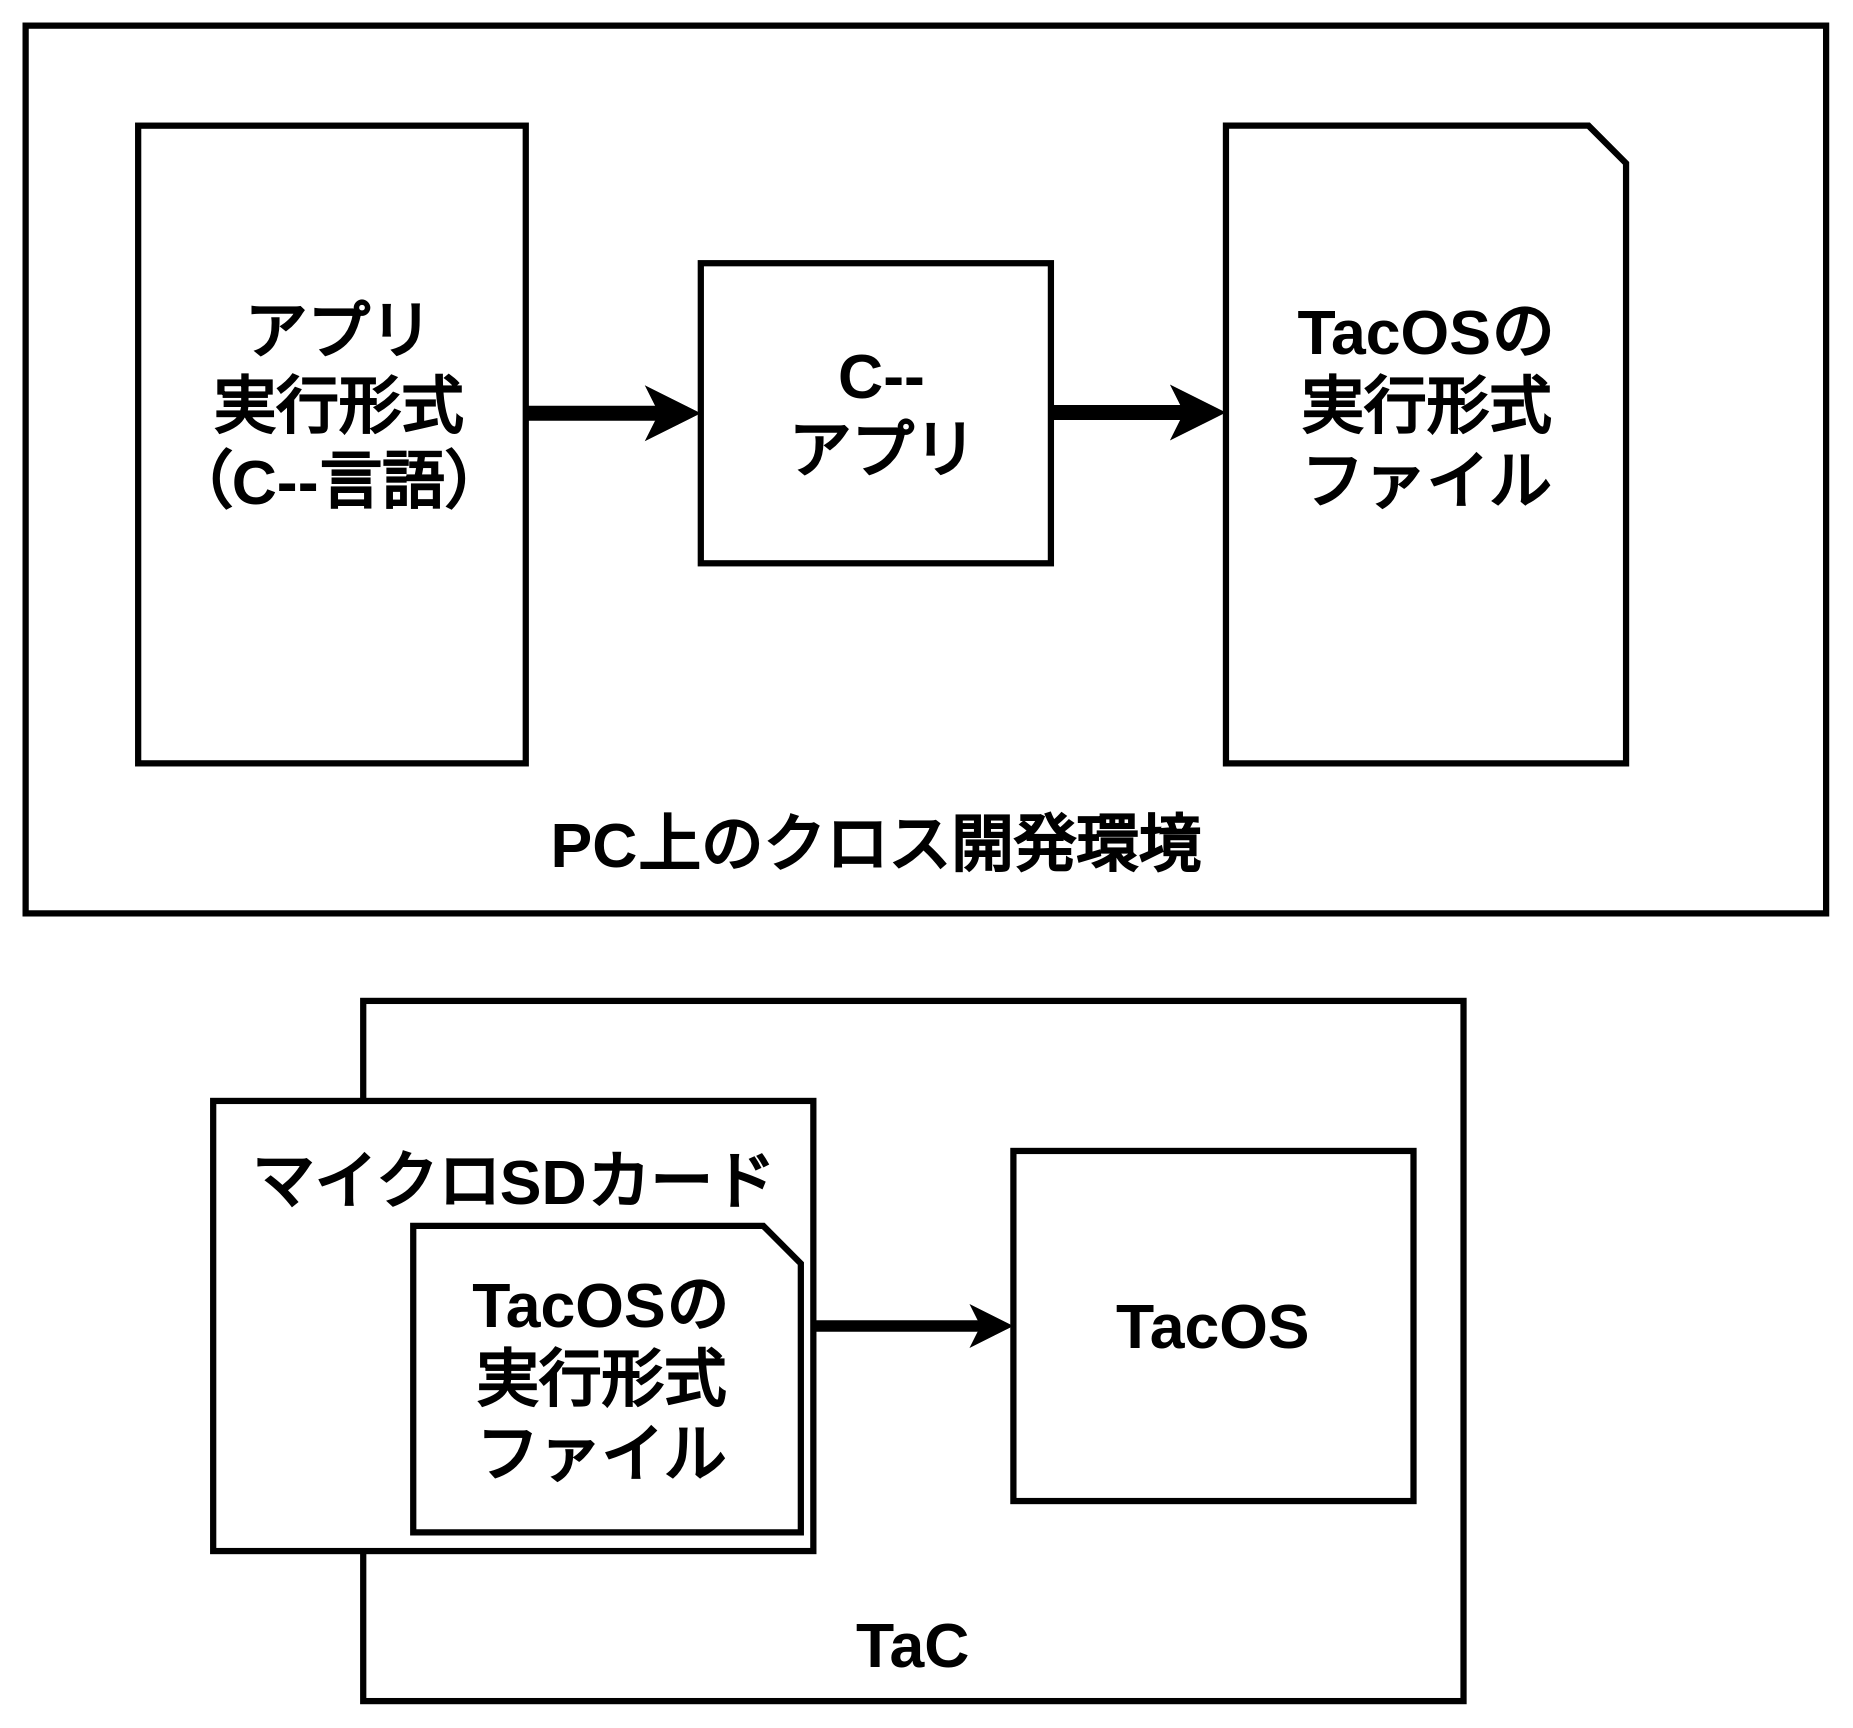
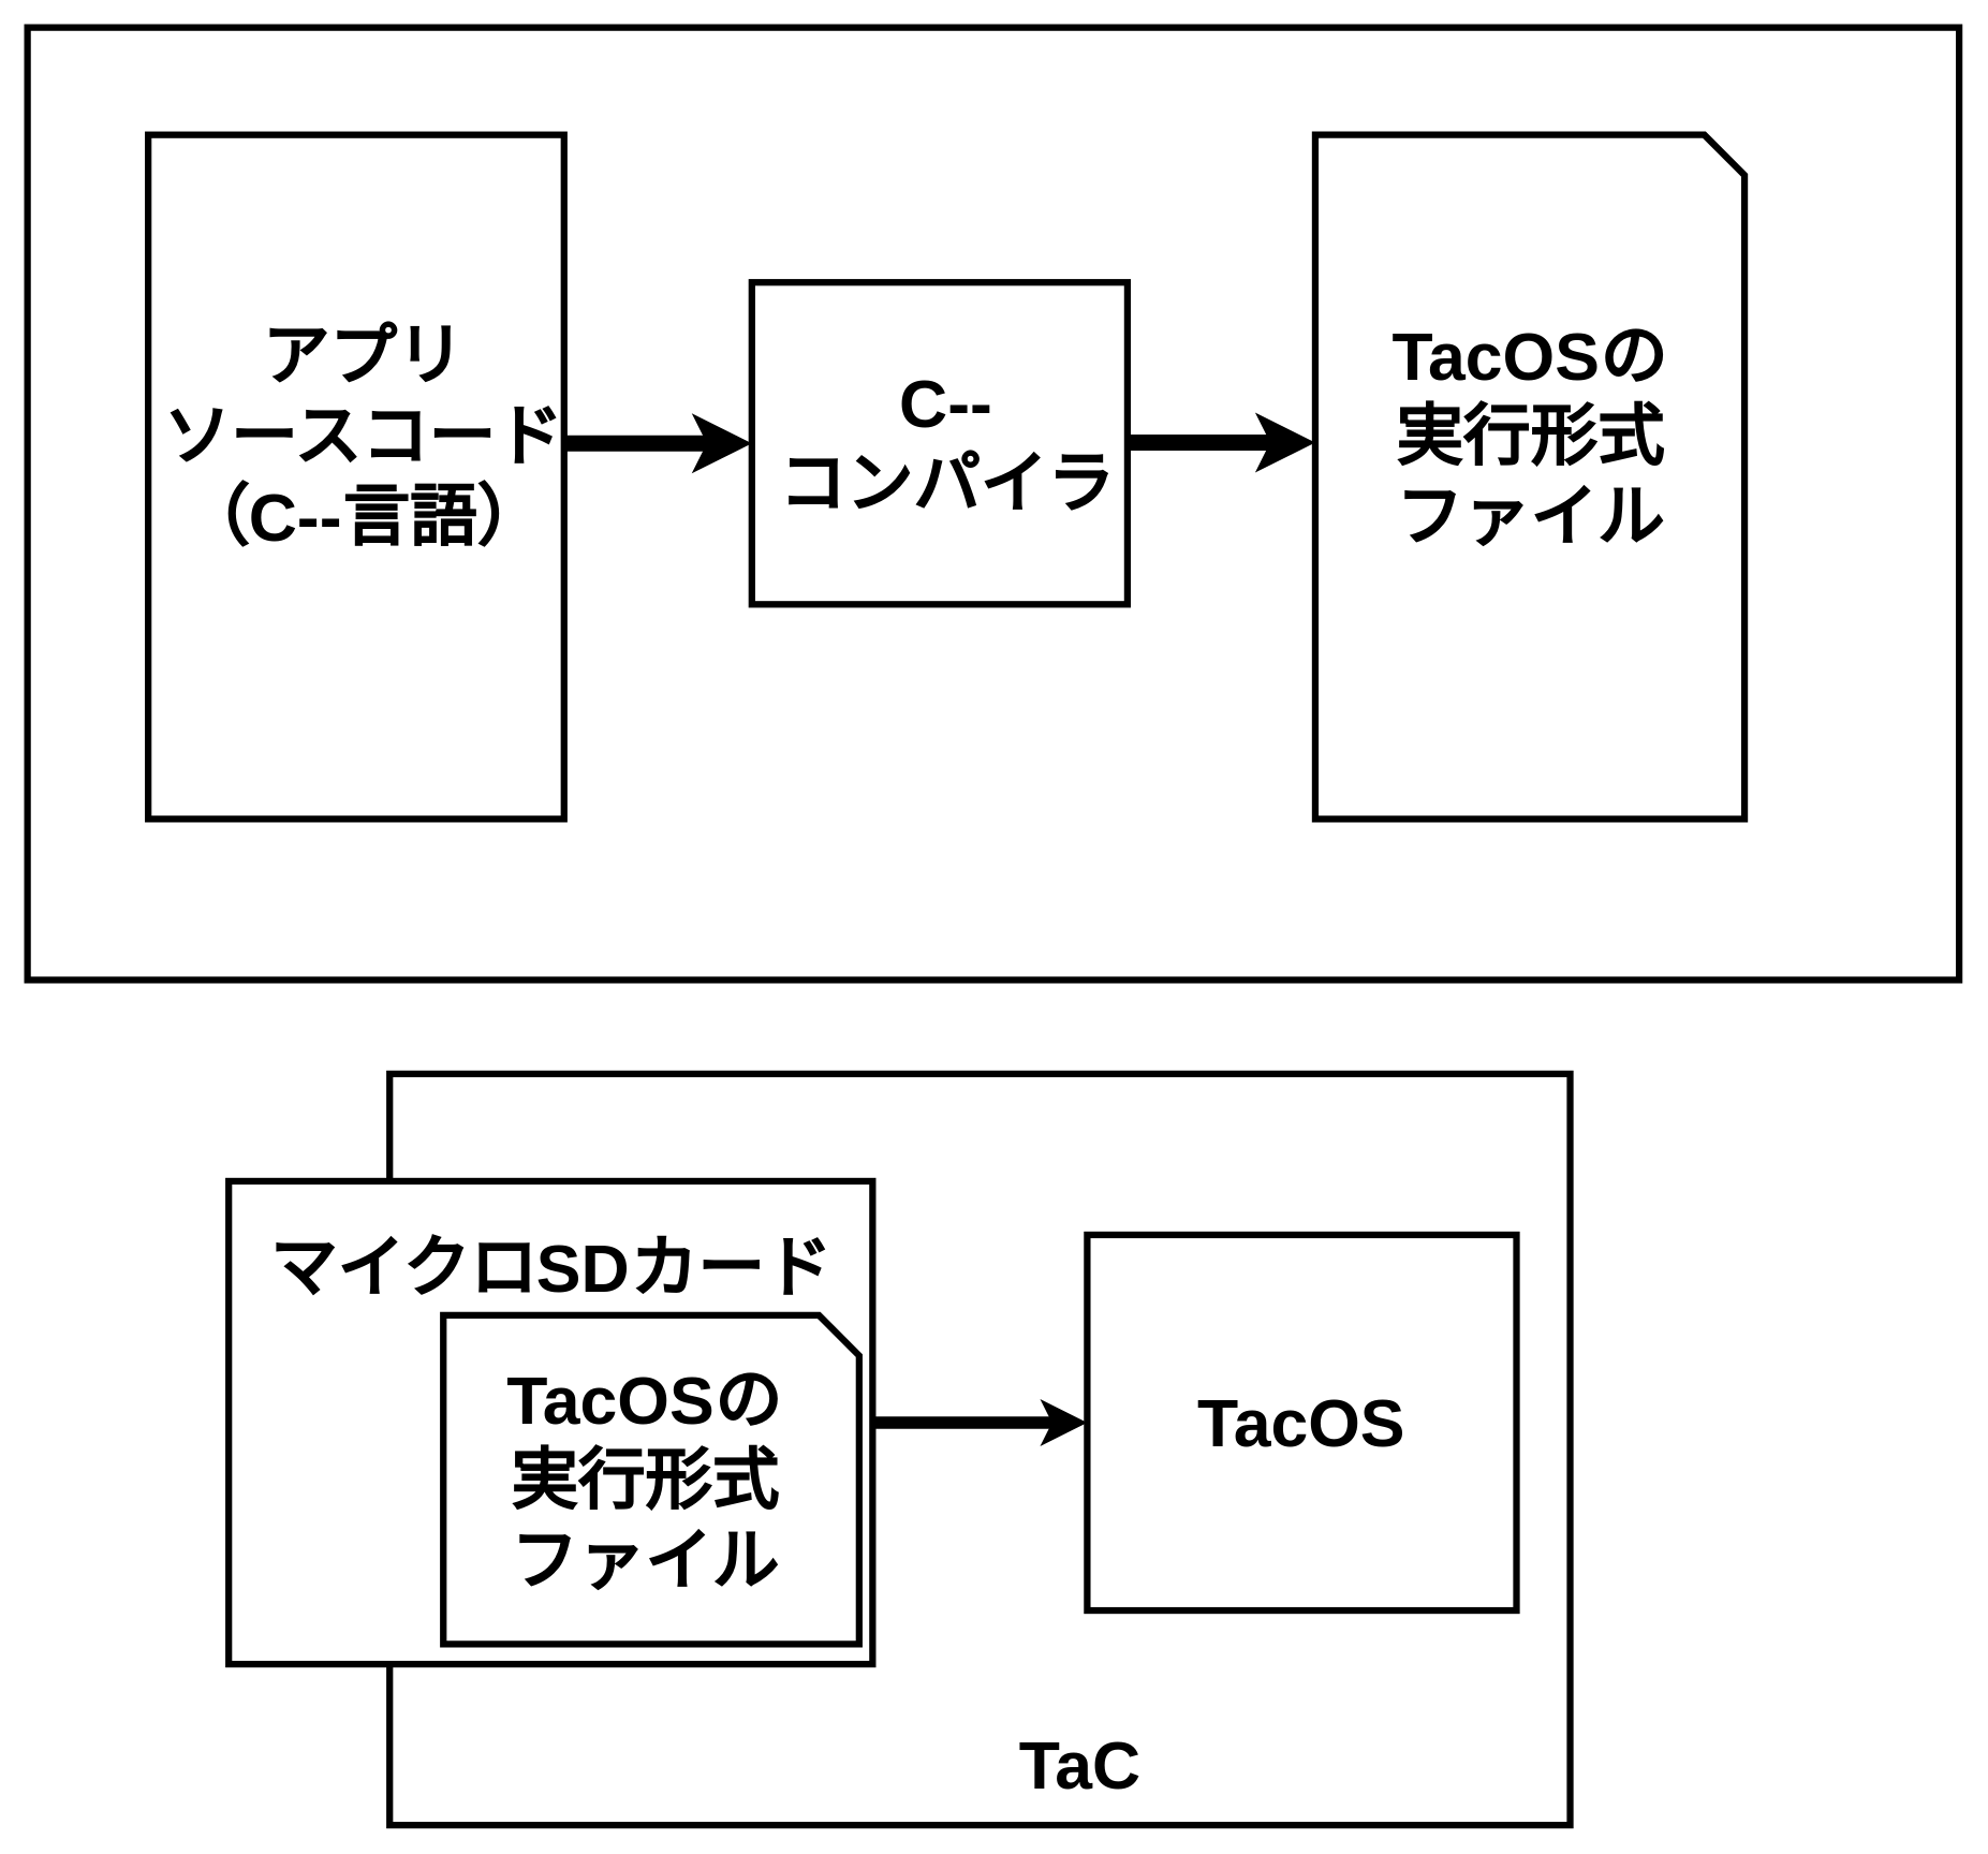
  <mxCell id="0" />
  <mxCell id="1" parent="0" />
  <mxCell id="2" value="" style="rounded=0;whiteSpace=wrap;html=1;fillColor=none;strokeWidth=5;" vertex="1" parent="1"><mxGeometry x="20" y="20" width="1440" height="710" as="geometry" /></mxCell>
  <mxCell id="3" value="" style="rounded=0;whiteSpace=wrap;html=1;fillColor=none;strokeWidth=5;" vertex="1" parent="1"><mxGeometry x="290" y="800" width="880" height="560" as="geometry" /></mxCell>
- <mxCell id="4" value="TaC" style="text;html=1;strokeColor=none;fillColor=none;align=center;verticalAlign=middle;whiteSpace=wrap;rounded=0;fontStyle=1;fontSize=50;" vertex="1" parent="1"><mxGeometry x="535" y="1280" width="390" height="70" as="geometry" /></mxCell>
+ <mxCell id="4" value="TaC" style="text;html=1;strokeColor=none;fillColor=none;align=center;verticalAlign=middle;whiteSpace=wrap;rounded=0;fontStyle=1;fontSize=50;" vertex="1" parent="1"><mxGeometry x="610" y="1280" width="390" height="70" as="geometry" /></mxCell>
  <mxCell id="5" value="" style="rounded=0;whiteSpace=wrap;html=1;fontSize=50;fillColor=default;strokeWidth=5;" vertex="1" parent="1"><mxGeometry x="170" y="880" width="480" height="360" as="geometry" /></mxCell>
  <mxCell id="6" value="マイクロSDカード" style="text;html=1;strokeColor=none;fillColor=none;align=center;verticalAlign=middle;whiteSpace=wrap;rounded=0;fontStyle=1;fontSize=50;" vertex="1" parent="1"><mxGeometry x="180" y="910" width="460" height="70" as="geometry" /></mxCell>
  <mxCell id="7" value="" style="rounded=0;whiteSpace=wrap;html=1;strokeWidth=5;fontSize=50;fillColor=default;" vertex="1" parent="1"><mxGeometry x="810" y="920" width="320" height="280" as="geometry" /></mxCell>
  <mxCell id="8" value="TacOS" style="text;html=1;strokeColor=none;fillColor=none;align=center;verticalAlign=middle;whiteSpace=wrap;rounded=0;fontStyle=1;fontSize=50;" vertex="1" parent="1"><mxGeometry x="810" y="1025" width="320" height="70" as="geometry" /></mxCell>
  <mxCell id="9" value="" style="endArrow=classic;html=1;rounded=0;fontSize=50;exitX=1;exitY=0.5;exitDx=0;exitDy=0;entryX=0;entryY=0.5;entryDx=0;entryDy=0;strokeWidth=9;" edge="1" parent="1" source="5" target="8"><mxGeometry width="50" height="50" relative="1" as="geometry"><mxPoint x="700" y="1070" as="sourcePoint" /><mxPoint x="790" y="970" as="targetPoint" /></mxGeometry></mxCell>
- <mxCell id="10" value="PC上のクロス開発環境" style="text;html=1;strokeColor=none;fillColor=none;align=center;verticalAlign=middle;whiteSpace=wrap;rounded=0;fontStyle=1;fontSize=50;" vertex="1" parent="1"><mxGeometry x="420" y="630" width="560" height="90" as="geometry" /></mxCell>
  <mxCell id="11" value="" style="rounded=0;whiteSpace=wrap;html=1;strokeWidth=5;fontSize=50;fillColor=default;" vertex="1" parent="1"><mxGeometry x="110" y="100" width="310" height="510" as="geometry" /></mxCell>
  <mxCell id="12" value="" style="rounded=0;whiteSpace=wrap;html=1;strokeWidth=5;fontSize=50;fillColor=default;" vertex="1" parent="1"><mxGeometry x="560" y="210" width="280" height="240" as="geometry" /></mxCell>
  <mxCell id="13" value="" style="shape=card;whiteSpace=wrap;html=1;strokeWidth=5;fontSize=50;fillColor=default;direction=south;" vertex="1" parent="1"><mxGeometry x="980" y="100" width="320" height="510" as="geometry" /></mxCell>
  <mxCell id="14" value="" style="endArrow=classic;html=1;rounded=0;strokeWidth=12;fontSize=50;entryX=0;entryY=0.5;entryDx=0;entryDy=0;entryPerimeter=0;" edge="1" parent="1" target="12"><mxGeometry width="50" height="50" relative="1" as="geometry"><mxPoint x="420" y="330" as="sourcePoint" /><mxPoint x="600" y="560" as="targetPoint" /></mxGeometry></mxCell>
  <mxCell id="15" value="" style="endArrow=classic;html=1;rounded=0;strokeWidth=12;fontSize=50;entryX=0;entryY=0.5;entryDx=0;entryDy=0;entryPerimeter=0;" edge="1" parent="1"><mxGeometry width="50" height="50" relative="1" as="geometry"><mxPoint x="840" y="329.33" as="sourcePoint" /><mxPoint x="980" y="329.33" as="targetPoint" /></mxGeometry></mxCell>
- <mxCell id="16" value="アプリ&lt;br&gt;実行形式&lt;br&gt;（C--言語）" style="text;html=1;strokeColor=none;fillColor=none;align=center;verticalAlign=middle;whiteSpace=wrap;rounded=0;fontStyle=1;fontSize=50;" vertex="1" parent="1"><mxGeometry x="110" y="290" width="320" height="70" as="geometry" /></mxCell>
- <mxCell id="17" value="C--&lt;br&gt;アプリ" style="text;html=1;strokeColor=none;fillColor=none;align=center;verticalAlign=middle;whiteSpace=wrap;rounded=0;fontStyle=1;fontSize=50;" vertex="1" parent="1"><mxGeometry x="545" y="295" width="320" height="70" as="geometry" /></mxCell>
+ <mxCell id="16" value="アプリ&lt;br&gt;ソースコード&lt;br&gt;（C--言語）" style="text;html=1;strokeColor=none;fillColor=none;align=center;verticalAlign=middle;whiteSpace=wrap;rounded=0;fontStyle=1;fontSize=50;" vertex="1" parent="1"><mxGeometry x="110" y="290" width="320" height="70" as="geometry" /></mxCell>
+ <mxCell id="17" value="C--&lt;br&gt;コンパイラ" style="text;html=1;strokeColor=none;fillColor=none;align=center;verticalAlign=middle;whiteSpace=wrap;rounded=0;fontStyle=1;fontSize=50;" vertex="1" parent="1"><mxGeometry x="545" y="295" width="320" height="70" as="geometry" /></mxCell>
  <mxCell id="18" value="TacOSの&lt;br&gt;実行形式&lt;br&gt;ファイル" style="text;html=1;strokeColor=none;fillColor=none;align=center;verticalAlign=middle;whiteSpace=wrap;rounded=0;fontStyle=1;fontSize=50;" vertex="1" parent="1"><mxGeometry x="980" y="290" width="320" height="70" as="geometry" /></mxCell>
  <mxCell id="19" value="" style="shape=card;whiteSpace=wrap;html=1;strokeWidth=5;fontSize=50;fillColor=default;direction=south;" vertex="1" parent="1"><mxGeometry x="330" y="980" width="310" height="245" as="geometry" /></mxCell>
  <mxCell id="20" value="TacOSの&lt;br&gt;実行形式&lt;br&gt;ファイル" style="text;html=1;strokeColor=none;fillColor=none;align=center;verticalAlign=middle;whiteSpace=wrap;rounded=0;fontStyle=1;fontSize=50;" vertex="1" parent="1"><mxGeometry x="320" y="1067.5" width="320" height="70" as="geometry" /></mxCell>
